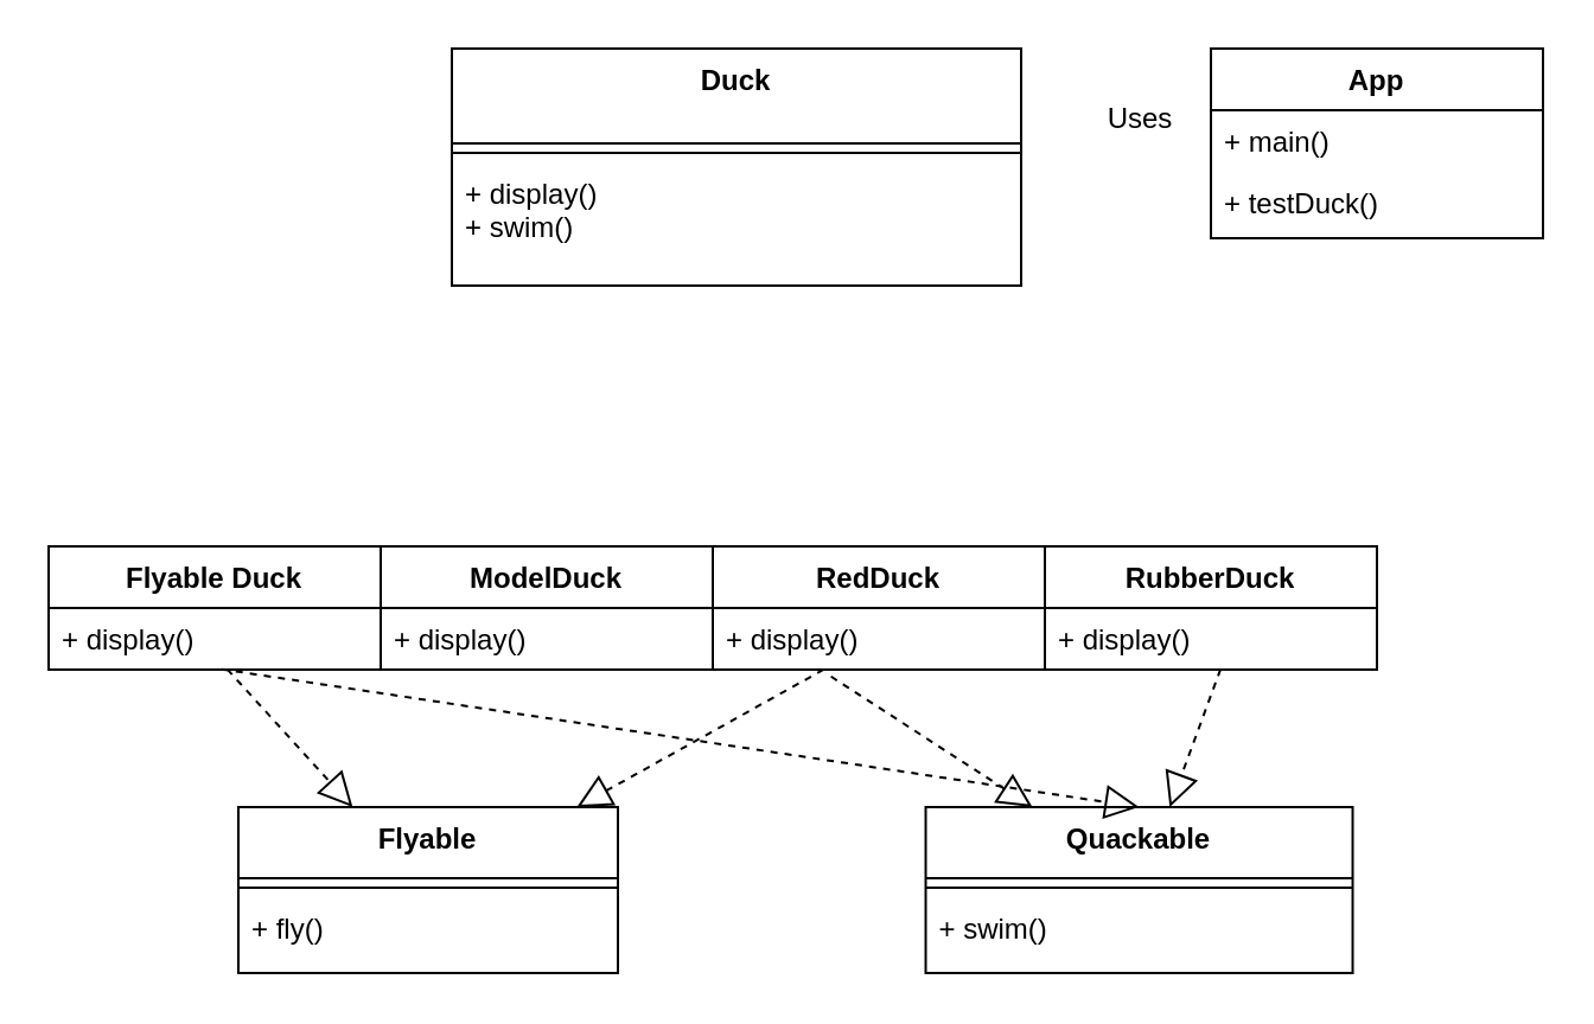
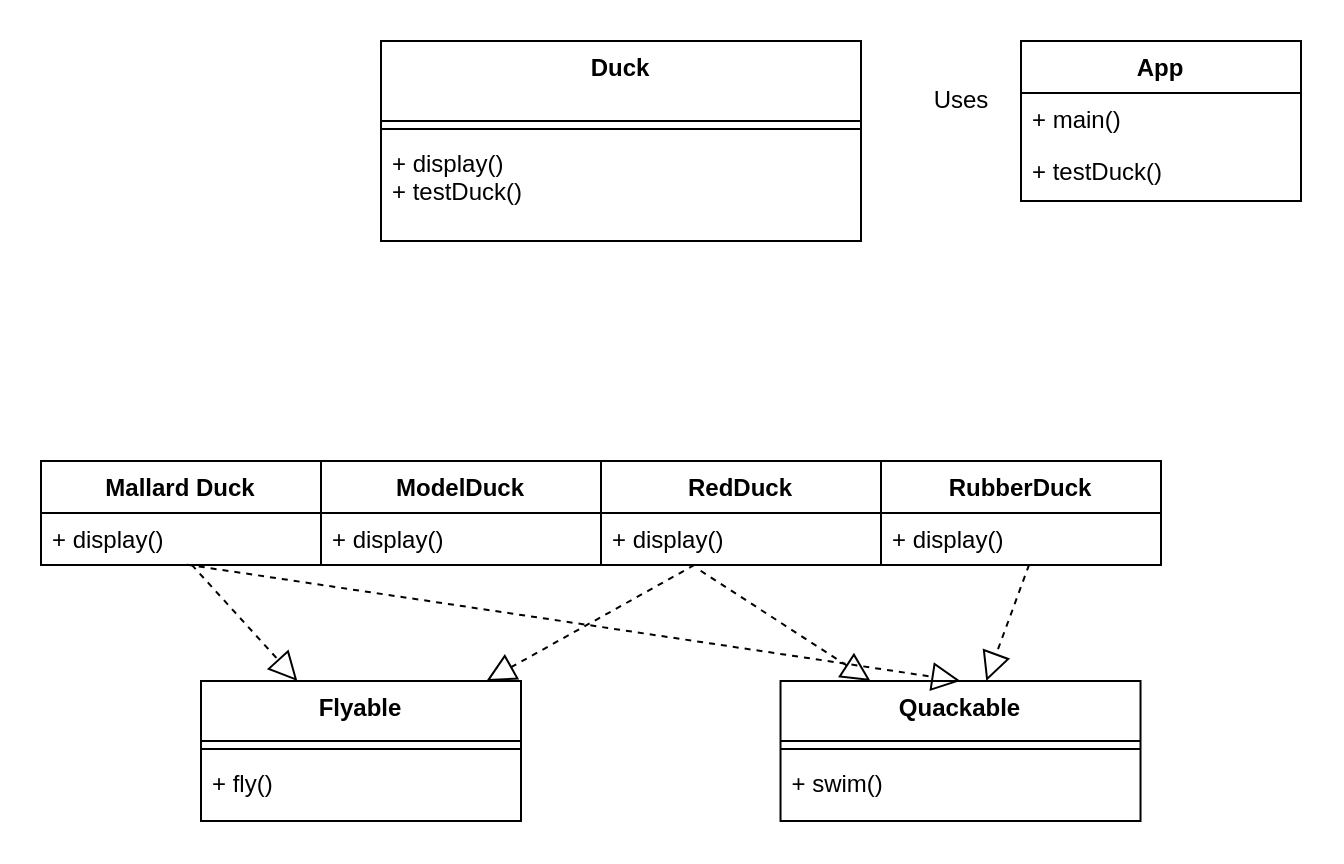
  <mxCell id="0" />
  <mxCell id="1" parent="0" />
  <mxCell id="2" value="Duck" style="swimlane;fontStyle=1;align=center;verticalAlign=top;childLayout=stackLayout;horizontal=1;startSize=40;horizontalStack=0;resizeParent=1;resizeParentMax=0;resizeLast=0;collapsible=1;marginBottom=0;" vertex="1" parent="1"><mxGeometry x="190" y="20" width="240" height="100" as="geometry" /></mxCell>
  <mxCell id="3" value="" style="line;strokeWidth=1;fillColor=none;align=left;verticalAlign=middle;spacingTop=-1;spacingLeft=3;spacingRight=3;rotatable=0;labelPosition=right;points=[];portConstraint=eastwest;" vertex="1" parent="2"><mxGeometry y="40" width="240" height="8" as="geometry" /></mxCell>
- <mxCell id="4" value="+ display()&#10;+ swim()" style="text;strokeColor=none;fillColor=none;align=left;verticalAlign=top;spacingLeft=4;spacingRight=4;overflow=hidden;rotatable=0;points=[[0,0.5],[1,0.5]];portConstraint=eastwest;" vertex="1" parent="2"><mxGeometry y="48" width="240" height="52" as="geometry" /></mxCell>
- <mxCell id="5" value="Flyable Duck" style="swimlane;fontStyle=1;childLayout=stackLayout;horizontal=1;startSize=26;fillColor=none;horizontalStack=0;resizeParent=1;resizeParentMax=0;resizeLast=0;collapsible=1;marginBottom=0;" vertex="1" parent="1"><mxGeometry x="20" y="230" width="140" height="52" as="geometry" /></mxCell>
+ <mxCell id="4" value="+ display()&#10;+ testDuck()" style="text;strokeColor=none;fillColor=none;align=left;verticalAlign=top;spacingLeft=4;spacingRight=4;overflow=hidden;rotatable=0;points=[[0,0.5],[1,0.5]];portConstraint=eastwest;" vertex="1" parent="2"><mxGeometry y="48" width="240" height="52" as="geometry" /></mxCell>
+ <mxCell id="5" value="Mallard Duck" style="swimlane;fontStyle=1;childLayout=stackLayout;horizontal=1;startSize=26;fillColor=none;horizontalStack=0;resizeParent=1;resizeParentMax=0;resizeLast=0;collapsible=1;marginBottom=0;" vertex="1" parent="1"><mxGeometry x="20" y="230" width="140" height="52" as="geometry" /></mxCell>
  <mxCell id="6" value="+ display()" style="text;strokeColor=none;fillColor=none;align=left;verticalAlign=top;spacingLeft=4;spacingRight=4;overflow=hidden;rotatable=0;points=[[0,0.5],[1,0.5]];portConstraint=eastwest;" vertex="1" parent="5"><mxGeometry y="26" width="140" height="26" as="geometry" /></mxCell>
  <mxCell id="7" value="RedDuck" style="swimlane;fontStyle=1;childLayout=stackLayout;horizontal=1;startSize=26;fillColor=none;horizontalStack=0;resizeParent=1;resizeParentMax=0;resizeLast=0;collapsible=1;marginBottom=0;" vertex="1" parent="1"><mxGeometry x="300" y="230" width="140" height="52" as="geometry" /></mxCell>
  <mxCell id="8" value="+ display()" style="text;strokeColor=none;fillColor=none;align=left;verticalAlign=top;spacingLeft=4;spacingRight=4;overflow=hidden;rotatable=0;points=[[0,0.5],[1,0.5]];portConstraint=eastwest;" vertex="1" parent="7"><mxGeometry y="26" width="140" height="26" as="geometry" /></mxCell>
  <mxCell id="9" value="App" style="swimlane;fontStyle=1;childLayout=stackLayout;horizontal=1;startSize=26;fillColor=none;horizontalStack=0;resizeParent=1;resizeParentMax=0;resizeLast=0;collapsible=1;marginBottom=0;" vertex="1" parent="1"><mxGeometry x="510" y="20" width="140" height="80" as="geometry" /></mxCell>
  <mxCell id="10" value="+ main()" style="text;strokeColor=none;fillColor=none;align=left;verticalAlign=top;spacingLeft=4;spacingRight=4;overflow=hidden;rotatable=0;points=[[0,0.5],[1,0.5]];portConstraint=eastwest;" vertex="1" parent="9"><mxGeometry y="26" width="140" height="26" as="geometry" /></mxCell>
  <mxCell id="11" value="+ testDuck()" style="text;strokeColor=none;fillColor=none;align=left;verticalAlign=top;spacingLeft=4;spacingRight=4;overflow=hidden;rotatable=0;points=[[0,0.5],[1,0.5]];portConstraint=eastwest;" vertex="1" parent="9"><mxGeometry y="52" width="140" height="28" as="geometry" /></mxCell>
  <mxCell id="12" value="Uses" style="text;html=1;align=center;verticalAlign=middle;resizable=0;points=[];autosize=1;strokeColor=none;fillColor=none;" vertex="1" parent="1"><mxGeometry x="460" y="40" width="40" height="20" as="geometry" /></mxCell>
  <mxCell id="13" value="Flyable" style="swimlane;fontStyle=1;align=center;verticalAlign=top;childLayout=stackLayout;horizontal=1;startSize=30;horizontalStack=0;resizeParent=1;resizeParentMax=0;resizeLast=0;collapsible=1;marginBottom=0;" vertex="1" parent="1"><mxGeometry x="100" y="340" width="160" height="70" as="geometry" /></mxCell>
  <mxCell id="14" value="" style="line;strokeWidth=1;fillColor=none;align=left;verticalAlign=middle;spacingTop=-1;spacingLeft=3;spacingRight=3;rotatable=0;labelPosition=right;points=[];portConstraint=eastwest;" vertex="1" parent="13"><mxGeometry y="30" width="160" height="8" as="geometry" /></mxCell>
  <mxCell id="15" value="+ fly()" style="text;strokeColor=none;fillColor=none;align=left;verticalAlign=top;spacingLeft=4;spacingRight=4;overflow=hidden;rotatable=0;points=[[0,0.5],[1,0.5]];portConstraint=eastwest;" vertex="1" parent="13"><mxGeometry y="38" width="160" height="32" as="geometry" /></mxCell>
  <mxCell id="16" value="Quackable" style="swimlane;fontStyle=1;align=center;verticalAlign=top;childLayout=stackLayout;horizontal=1;startSize=30;horizontalStack=0;resizeParent=1;resizeParentMax=0;resizeLast=0;collapsible=1;marginBottom=0;" vertex="1" parent="1"><mxGeometry x="389.76" y="340" width="180" height="70" as="geometry" /></mxCell>
  <mxCell id="17" value="" style="line;strokeWidth=1;fillColor=none;align=left;verticalAlign=middle;spacingTop=-1;spacingLeft=3;spacingRight=3;rotatable=0;labelPosition=right;points=[];portConstraint=eastwest;" vertex="1" parent="16"><mxGeometry y="30" width="180" height="8" as="geometry" /></mxCell>
  <mxCell id="18" value="+ swim()" style="text;strokeColor=none;fillColor=none;align=left;verticalAlign=top;spacingLeft=4;spacingRight=4;overflow=hidden;rotatable=0;points=[[0,0.5],[1,0.5]];portConstraint=eastwest;" vertex="1" parent="16"><mxGeometry y="38" width="180" height="32" as="geometry" /></mxCell>
  <mxCell id="19" value="ModelDuck" style="swimlane;fontStyle=1;childLayout=stackLayout;horizontal=1;startSize=26;fillColor=none;horizontalStack=0;resizeParent=1;resizeParentMax=0;resizeLast=0;collapsible=1;marginBottom=0;" vertex="1" parent="1"><mxGeometry x="160" y="230" width="140" height="52" as="geometry" /></mxCell>
  <mxCell id="20" value="+ display()" style="text;strokeColor=none;fillColor=none;align=left;verticalAlign=top;spacingLeft=4;spacingRight=4;overflow=hidden;rotatable=0;points=[[0,0.5],[1,0.5]];portConstraint=eastwest;" vertex="1" parent="19"><mxGeometry y="26" width="140" height="26" as="geometry" /></mxCell>
  <mxCell id="21" value="RubberDuck" style="swimlane;fontStyle=1;childLayout=stackLayout;horizontal=1;startSize=26;fillColor=none;horizontalStack=0;resizeParent=1;resizeParentMax=0;resizeLast=0;collapsible=1;marginBottom=0;" vertex="1" parent="1"><mxGeometry x="440" y="230" width="140" height="52" as="geometry" /></mxCell>
  <mxCell id="22" value="+ display()" style="text;strokeColor=none;fillColor=none;align=left;verticalAlign=top;spacingLeft=4;spacingRight=4;overflow=hidden;rotatable=0;points=[[0,0.5],[1,0.5]];portConstraint=eastwest;" vertex="1" parent="21"><mxGeometry y="26" width="140" height="26" as="geometry" /></mxCell>
  <mxCell id="23" value="" style="endArrow=block;dashed=1;endFill=0;endSize=12;html=1;rounded=0;exitX=0.538;exitY=0.994;exitDx=0;exitDy=0;exitPerimeter=0;" edge="1" parent="1" source="6" target="13"><mxGeometry width="160" relative="1" as="geometry"><mxPoint x="150" y="300" as="sourcePoint" /><mxPoint x="310" y="300" as="targetPoint" /></mxGeometry></mxCell>
  <mxCell id="24" value="" style="endArrow=block;dashed=1;endFill=0;endSize=12;html=1;rounded=0;exitX=0.521;exitY=0.994;exitDx=0;exitDy=0;exitPerimeter=0;entryX=0.5;entryY=0;entryDx=0;entryDy=0;" edge="1" parent="1" source="6" target="16"><mxGeometry width="160" relative="1" as="geometry"><mxPoint x="282" y="291.844" as="sourcePoint" /><mxPoint x="334.865" y="350" as="targetPoint" /></mxGeometry></mxCell>
  <mxCell id="25" value="" style="endArrow=block;dashed=1;endFill=0;endSize=12;html=1;rounded=0;" edge="1" parent="1" source="8" target="13"><mxGeometry width="160" relative="1" as="geometry"><mxPoint x="300" y="330.004" as="sourcePoint" /><mxPoint x="352.865" y="388.16" as="targetPoint" /></mxGeometry></mxCell>
  <mxCell id="26" value="" style="endArrow=block;dashed=1;endFill=0;endSize=12;html=1;rounded=0;exitX=0.356;exitY=1.111;exitDx=0;exitDy=0;exitPerimeter=0;entryX=0.25;entryY=0;entryDx=0;entryDy=0;" edge="1" parent="1" source="8" target="16"><mxGeometry width="160" relative="1" as="geometry"><mxPoint x="300" y="345.924" as="sourcePoint" /><mxPoint x="352.865" y="404.08" as="targetPoint" /></mxGeometry></mxCell>
  <mxCell id="27" value="" style="endArrow=block;dashed=1;endFill=0;endSize=12;html=1;rounded=0;exitX=0.529;exitY=0.994;exitDx=0;exitDy=0;exitPerimeter=0;" edge="1" parent="1" source="22" target="16"><mxGeometry width="160" relative="1" as="geometry"><mxPoint x="300" y="345.924" as="sourcePoint" /><mxPoint x="352.865" y="404.08" as="targetPoint" /></mxGeometry></mxCell>
